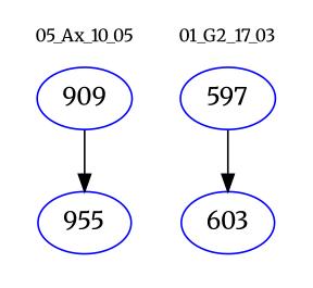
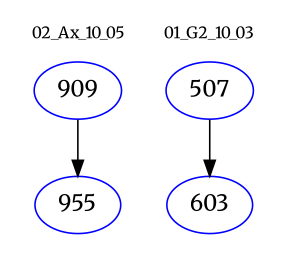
  digraph {
    fontname=Merriweather
    node [color=blue fontname=Merriweather]
    edge [color=black fontname=Merriweather]
    n1 [label=909]
    n2 [label=955]
-   n3 [label=597]
+   n3 [label=507]
    n4 [label=603]
    subgraph cluster_1 {
      color=white
      fontsize=10
-     label="05_Ax_10_05"
+     label="02_Ax_10_05"
      n1
      n2
    }
    subgraph cluster_2 {
      color=white
      fontsize=10
-     label="01_G2_17_03"
+     label="01_G2_10_03"
      n3
      n4
    }
    n1 -> n2
    n3 -> n4
  }
